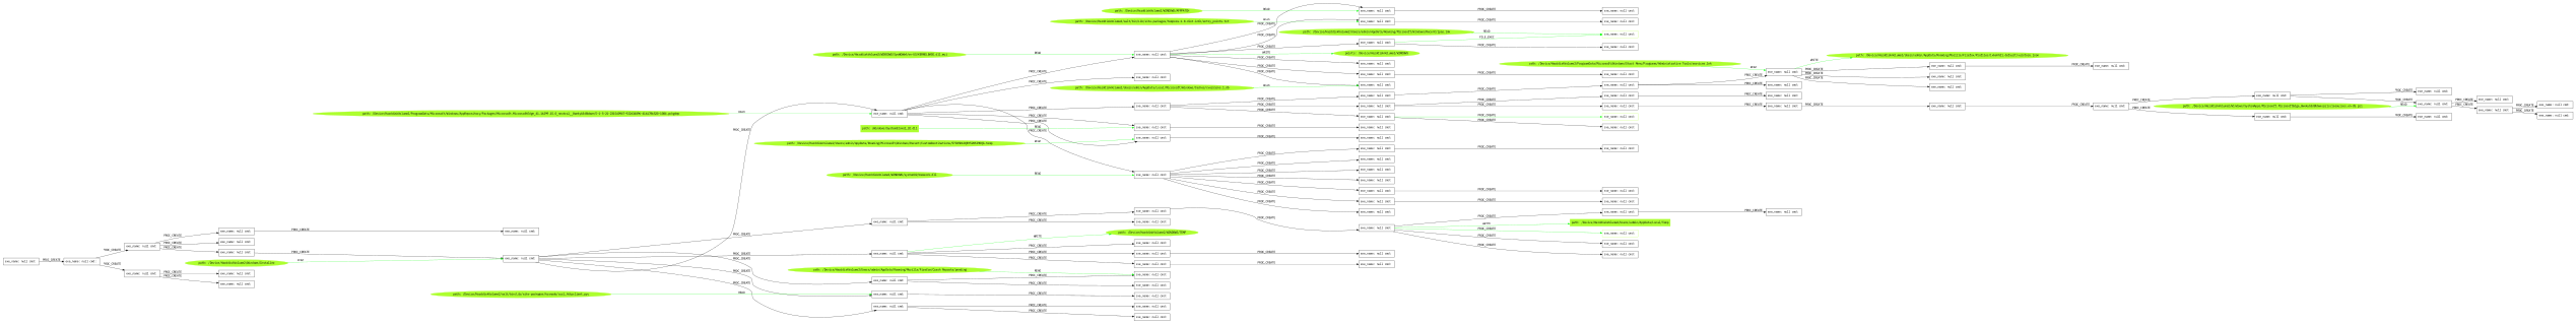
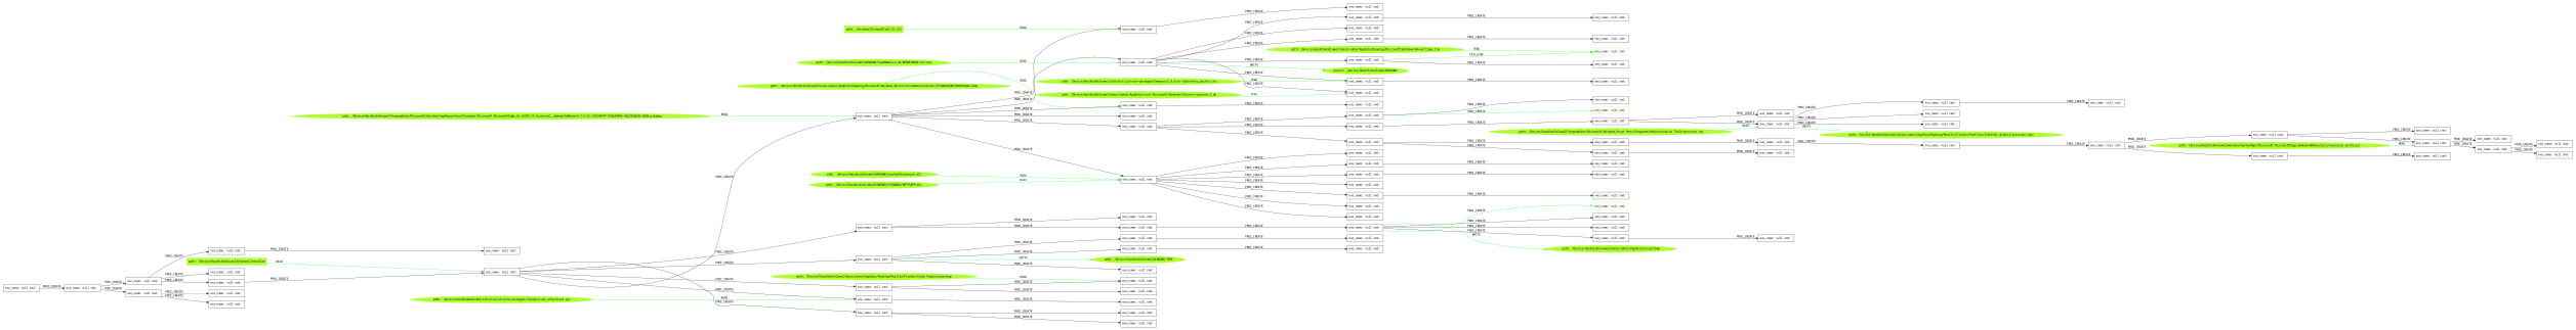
  digraph {
    fontname="IBM Plex Mono"
    rankdir=LR
    node [color=black fontname="IBM Plex Mono" shape=box style=solid]
    edge [color=black fontname="IBM Plex Mono"]
    n1 [label="exe_name: null cmd: "]
    n2 [color=greenyellow label="exe_name: null cmd: "]
    n3 [label="exe_name: null cmd: "]
    n4 [label="exe_name: null cmd: "]
    n5 [label="exe_name: null cmd: "]
    n6 [label="exe_name: null cmd: "]
    n7 [label="exe_name: null cmd: "]
    n8 [label="exe_name: null cmd: "]
    n9 [label="exe_name: null cmd: "]
    n10 [label="exe_name: null cmd: "]
    n11 [label="exe_name: null cmd: "]
    n12 [label="exe_name: null cmd: "]
    n13 [label="exe_name: null cmd: "]
    n14 [label="exe_name: null cmd: "]
    n15 [label="exe_name: null cmd: "]
    n16 [label="exe_name: null cmd: "]
    n17 [label="exe_name: null cmd: "]
    n18 [label="exe_name: null cmd: "]
    n19 [label="exe_name: null cmd: "]
    n20 [label="exe_name: null cmd: "]
    n21 [label="exe_name: null cmd: "]
    n22 [label="exe_name: null cmd: "]
    n23 [label="exe_name: null cmd: "]
    n24 [label="exe_name: null cmd: "]
    n25 [label="exe_name: null cmd: "]
    n26 [label="exe_name: null cmd: "]
    n27 [label="exe_name: null cmd: "]
    n28 [label="exe_name: null cmd: "]
    n29 [label="exe_name: null cmd: "]
    n30 [label="exe_name: null cmd: "]
    n31 [label="exe_name: null cmd: "]
    n32 [label="exe_name: null cmd: "]
    n33 [label="exe_name: null cmd: "]
    n34 [label="exe_name: null cmd: "]
    n35 [label="exe_name: null cmd: "]
    n36 [label="exe_name: null cmd: "]
    n37 [color=greenyellow label="path: /Device/HarddiskVolume2/WINDOWS/TEMP" shape=oval style=filled]
    n38 [label="exe_name: null cmd: "]
    n39 [label="exe_name: null cmd: "]
    n40 [label="exe_name: null cmd: "]
    n41 [label="exe_name: null cmd: "]
    n42 [label="exe_name: null cmd: "]
    n43 [label="exe_name: null cmd: "]
    n44 [label="exe_name: null cmd: "]
    n45 [label="exe_name: null cmd: "]
    n46 [label="exe_name: null cmd: "]
    n47 [label="exe_name: null cmd: "]
    n48 [label="exe_name: null cmd: "]
    n49 [label="exe_name: null cmd: "]
    n50 [label="exe_name: null cmd: "]
    n51 [label="exe_name: null cmd: "]
    n52 [label="exe_name: null cmd: "]
    n53 [label="exe_name: null cmd: "]
    n54 [label="exe_name: null cmd: "]
    n55 [color=greenyellow label="points: /Device/HarddiskVolume2/WINDOWS" shape=oval style=filled]
    n56 [color=greenyellow label="path: /Device/HarddiskVolume2/ProgramData/Microsoft/Windows/Start Menu/Programs/Administrative Tools/services.lnk" shape=oval style=filled]
    n57 [label="exe_name: null cmd: "]
    n58 [label="exe_name: null cmd: "]
    n59 [label="exe_name: null cmd: "]
    n60 [label="exe_name: null cmd: "]
    n61 [color=greenyellow label="path: /Device/HarddiskVolume2/Users/admin/AppData/Roaming/Mozilla/Firefox/Profiles/lxkehh21.default/xulstore.json" shape=oval style=filled]
    n62 [label="exe_name: null cmd: "]
    n63 [color=greenyellow label="path: /Device/HarddiskVolume2/ProgramData/Microsoft/Windows/AppRepository/Packages/Microsoft.MicrosoftEdge_41.16299.15.0_neutral__8wekyb3d8bbwe/S-1-5-21-231540947-922634896-4161786520-1004.pckgdep" shape=oval style=filled]
    n64 [color=greenyellow label="path: /Device/HarddiskVolume2/Users/admin/AppData/Roaming/Microsoft/Windows/Recent/jpas.lnk" shape=oval style=filled]
    n65 [label="exe_name: null cmd: "]
    n66 [label="exe_name: null cmd: "]
    n67 [label="exe_name: null cmd: "]
    n68 [label="exe_name: null cmd: "]
    n69 [label="exe_name: null cmd: "]
    n70 [label="exe_name: null cmd: "]
    n71 [label="exe_name: null cmd: "]
-   n72 [color=greenyellow label="path: /Device/HarddiskVolume2/Users/admin/AppData/Local/Temp" style=filled]
+   n72 [color=greenyellow label="path: /Device/HarddiskVolume2/Users/admin/AppData/Local/Temp" shape=oval style=filled]
    n73 [color=greenyellow label="exe_name: null cmd: "]
    n74 [label="exe_name: null cmd: "]
    n75 [label="exe_name: null cmd: "]
    n76 [label="exe_name: null cmd: "]
-   n77 [color=greenyellow label="path: /Device/HarddiskVolume2/Windows/Installer" shape=oval style=filled]
-   n78 [color=greenyellow label="path: /Device/HarddiskVolume2/WINDOWS/APPPATCH" shape=oval style=filled]
+   n77 [color=greenyellow label="path: /Device/HarddiskVolume2/Windows/Installer" style=filled]
    n79 [label="exe_name: null cmd: "]
    n80 [label="exe_name: null cmd: "]
    n81 [color=greenyellow label="exe_name: null cmd: "]
    n82 [label="exe_name: null cmd: "]
    n83 [label="exe_name: null cmd: "]
    n84 [label="exe_name: null cmd: "]
    n85 [label="exe_name: null cmd: "]
    n86 [label="exe_name: null cmd: "]
    n87 [label="exe_name: null cmd: "]
    n88 [label="exe_name: null cmd: "]
    n89 [label="exe_name: null cmd: "]
    n90 [label="exe_name: null cmd: "]
    n91 [label="exe_name: null cmd: "]
    n92 [label="exe_name: null cmd: "]
    n93 [label="exe_name: null cmd: "]
    n94 [label="exe_name: null cmd: "]
    n95 [label="exe_name: null cmd: "]
    n96 [label="exe_name: null cmd: "]
    n97 [label="exe_name: null cmd: "]
    n98 [label="exe_name: null cmd: "]
    n99 [label="exe_name: null cmd: "]
    n100 [label="exe_name: null cmd: "]
    n101 [color=greenyellow label="path: /Device/HarddiskVolume2/WINDOWS/system32/mswsock.dll" shape=oval style=filled]
+   n102 [color=greenyellow label="path: /Device/HarddiskVolume2/WINDOWS/SYSWOW64/NETPROFM.DLL" shape=oval style=filled]
    n103 [color=greenyellow label="path: /Device/HarddiskVolume2/Users/admin/AppData/Roaming/Microsoft/Windows/Recent/CustomDestinations/57I85K6CQBY520SI9DQG.temp" shape=oval style=filled]
    n104 [color=greenyellow label="path: /Device/HarddiskVolume2/Users/admin/AppData/Roaming/Mozilla/Firefox/Crash Reports/pending" shape=oval style=filled]
    n105 [color=greenyellow label="path: /Device/HarddiskVolume2/salt/bin/Lib/site-packages/tempora-1.8.dist-info/entry_points.txt" shape=oval style=filled]
    n106 [color=greenyellow label="path: /Device/HarddiskVolume2/Users/admin/AppData/Local/Microsoft/Windows/Caches/cversions.1.db" shape=oval style=filled]
    n107 [color=greenyellow label="path: /Windows/System32/ws2_32.dll" style=filled]
    n108 [color=greenyellow label="path: /Device/HarddiskVolume2/Windows/SystemApps/Microsoft.MicrosoftEdge_8wekyb3d8bbwe/pris/resources.en-US.pri" shape=oval style=filled]
    n109 [color=greenyellow label="path: /Device/HarddiskVolume2/WINDOWS/SysWOW64/en-US/KERNELBASE.dll.mui" shape=oval style=filled]
    n110 [color=greenyellow label="path: /Device/HarddiskVolume2/salt/bin/Lib/site-packages/tornado/curl_httpclient.pyc" shape=oval style=filled]
    n1 -> n2 [color=green label=FILE_EXEC]
    n1 -> n3 [label=PROC_CREATE]
    n4 -> n5 [label=PROC_CREATE]
    n5 -> n6 [label=PROC_CREATE]
    n5 -> n7 [label=PROC_CREATE]
    n6 -> n8 [label=PROC_CREATE]
    n6 -> n9 [label=PROC_CREATE]
    n7 -> n10 [label=PROC_CREATE]
    n7 -> n11 [label=PROC_CREATE]
    n7 -> n12 [label=PROC_CREATE]
    n10 -> n13 [label=PROC_CREATE]
    n12 -> n14 [label=PROC_CREATE]
    n14 -> n15 [label=PROC_CREATE]
    n14 -> n16 [label=PROC_CREATE]
    n14 -> n17 [label=PROC_CREATE]
    n14 -> n18 [label=PROC_CREATE]
    n14 -> n19 [label=PROC_CREATE]
    n14 -> n20 [label=PROC_CREATE]
    n15 -> n21 [label=PROC_CREATE]
    n15 -> n22 [label=PROC_CREATE]
    n15 -> n23 [label=PROC_CREATE]
    n15 -> n24 [label=PROC_CREATE]
    n15 -> n25 [label=PROC_CREATE]
    n15 -> n26 [label=PROC_CREATE]
    n16 -> n27 [label=PROC_CREATE]
    n16 -> n28 [label=PROC_CREATE]
    n17 -> n29 [label=PROC_CREATE]
    n17 -> n30 [label=PROC_CREATE]
    n18 -> n31 [label=PROC_CREATE]
    n18 -> n32 [label=PROC_CREATE]
    n19 -> n33 [label=PROC_CREATE]
    n20 -> n34 [label=PROC_CREATE]
    n20 -> n35 [label=PROC_CREATE]
    n20 -> n36 [label=PROC_CREATE]
    n20 -> n37 [color=green label=WRITE]
    n21 -> n38 [label=PROC_CREATE]
    n22 -> n39 [label=PROC_CREATE]
    n24 -> n40 [label=PROC_CREATE]
    n24 -> n41 [label=PROC_CREATE]
    n24 -> n42 [label=PROC_CREATE]
    n24 -> n43 [label=PROC_CREATE]
    n24 -> n44 [label=PROC_CREATE]
    n24 -> n45 [label=PROC_CREATE]
    n24 -> n46 [label=PROC_CREATE]
    n25 -> n47 [label=PROC_CREATE]
    n25 -> n48 [label=PROC_CREATE]
    n25 -> n49 [label=PROC_CREATE]
    n26 -> n1 [label=PROC_CREATE]
    n26 -> n50 [label=PROC_CREATE]
    n26 -> n51 [label=PROC_CREATE]
    n26 -> n52 [label=PROC_CREATE]
    n26 -> n53 [label=PROC_CREATE]
    n26 -> n54 [label=PROC_CREATE]
    n26 -> n55 [color=green label=WRITE]
    n32 -> n68 [label=PROC_CREATE]
    n35 -> n75 [label=PROC_CREATE]
    n36 -> n76 [label=PROC_CREATE]
    n40 -> n65 [label=PROC_CREATE]
    n42 -> n66 [label=PROC_CREATE]
    n46 -> n67 [label=PROC_CREATE]
    n47 -> n80 [label=PROC_CREATE]
    n47 -> n81 [color=green label=PROC_CREATE]
    n48 -> n82 [label=PROC_CREATE]
    n49 -> n83 [label=PROC_CREATE]
    n49 -> n84 [label=PROC_CREATE]
    n50 -> n79 [label=PROC_CREATE]
    n53 -> n86 [label=PROC_CREATE]
    n54 -> n87 [label=PROC_CREATE]
    n56 -> n57 [color=green label=READ]
    n57 -> n58 [label=PROC_CREATE]
    n57 -> n59 [label=PROC_CREATE]
    n57 -> n60 [label=PROC_CREATE]
    n57 -> n61 [color=green label=WRITE]
    n58 -> n62 [label=PROC_CREATE]
    n63 -> n15 [color=green label=READ]
    n64 -> n2 [color=green label=READ]
    n68 -> n69 [label=PROC_CREATE]
    n68 -> n70 [label=PROC_CREATE]
    n68 -> n71 [label=PROC_CREATE]
    n68 -> n72 [color=green label=WRITE]
    n68 -> n73 [color=green label=PROC_CREATE]
    n71 -> n74 [label=PROC_CREATE]
    n77 -> n14 [color=green label=READ]
-   n78 -> n50 [color=green label=READ]
    n82 -> n57 [label=PROC_CREATE]
    n82 -> n85 [label=PROC_CREATE]
    n83 -> n88 [label=PROC_CREATE]
    n84 -> n89 [label=PROC_CREATE]
    n88 -> n90 [label=PROC_CREATE]
    n90 -> n91 [label=PROC_CREATE]
    n91 -> n92 [label=PROC_CREATE]
    n91 -> n93 [label=PROC_CREATE]
    n92 -> n94 [label=PROC_CREATE]
    n92 -> n95 [label=PROC_CREATE]
    n93 -> n96 [label=PROC_CREATE]
    n94 -> n97 [label=PROC_CREATE]
    n94 -> n98 [label=PROC_CREATE]
    n98 -> n99 [label=PROC_CREATE]
    n98 -> n100 [label=PROC_CREATE]
    n101 -> n24 [color=green label=READ]
+   n102 -> n24 [color=green label=READ]
    n103 -> n22 [color=green label=READ]
    n104 -> n28 [color=green label=READ]
    n105 -> n53 [color=green label=READ]
    n106 -> n52 [color=green label=READ]
    n107 -> n21 [color=green label=READ]
    n108 -> n94 [color=green label=READ]
    n109 -> n26 [color=green label=READ]
    n110 -> n19 [color=green label=READ]
  }
